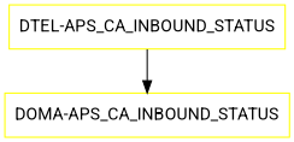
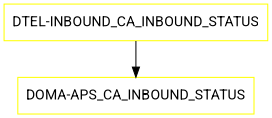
  digraph {
    fontname=Roboto
    node [color=yellow shape=box fontname=Roboto]
-   "DTEL-APS_CA_INBOUND_STATUS"
+   "DTEL-APS_CA_INBOUND_STATUS" [label="DTEL-INBOUND_CA_INBOUND_STATUS"]
    "DOMA-APS_CA_INBOUND_STATUS"
    "DTEL-APS_CA_INBOUND_STATUS" -> "DOMA-APS_CA_INBOUND_STATUS" [fontname=Roboto]
  }
